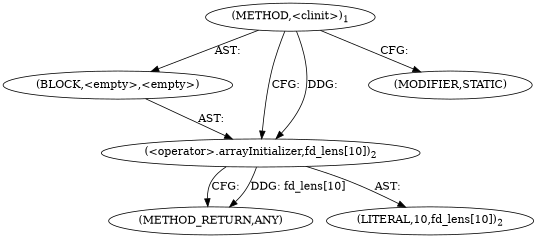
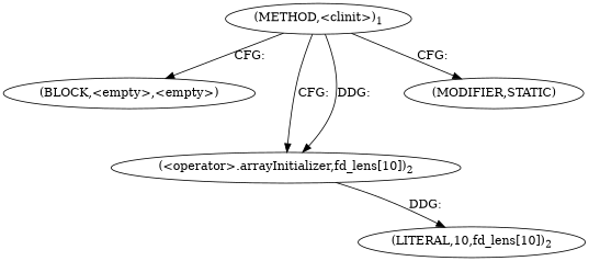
  digraph {
    n1 [label=<(METHOD,&lt;clinit&gt;)<SUB>1</SUB>>]
    n2 [label=<(BLOCK,&lt;empty&gt;,&lt;empty&gt;)>]
    n3 [label=<(&lt;operator&gt;.arrayInitializer,fd_lens[10])<SUB>2</SUB>>]
    n4 [label=<(MODIFIER,STATIC)>]
-   n5 [label=<(METHOD_RETURN,ANY)>]
    n6 [label=<(LITERAL,10,fd_lens[10])<SUB>2</SUB>>]
-   n1 -> n2 [label="AST: "]
+   n1 -> n2 [label="CFG: "]
    n1 -> n3 [label="CFG: "]
    n1 -> n3 [label="DDG: "]
    n1 -> n4 [label="CFG: "]
-   n2 -> n3 [label="AST: "]
-   n3 -> n5 [label="CFG: "]
-   n3 -> n5 [label="DDG: fd_lens[10]"]
-   n3 -> n6 [label="AST: "]
+   n3 -> n6 [label="DDG: "]
  }
